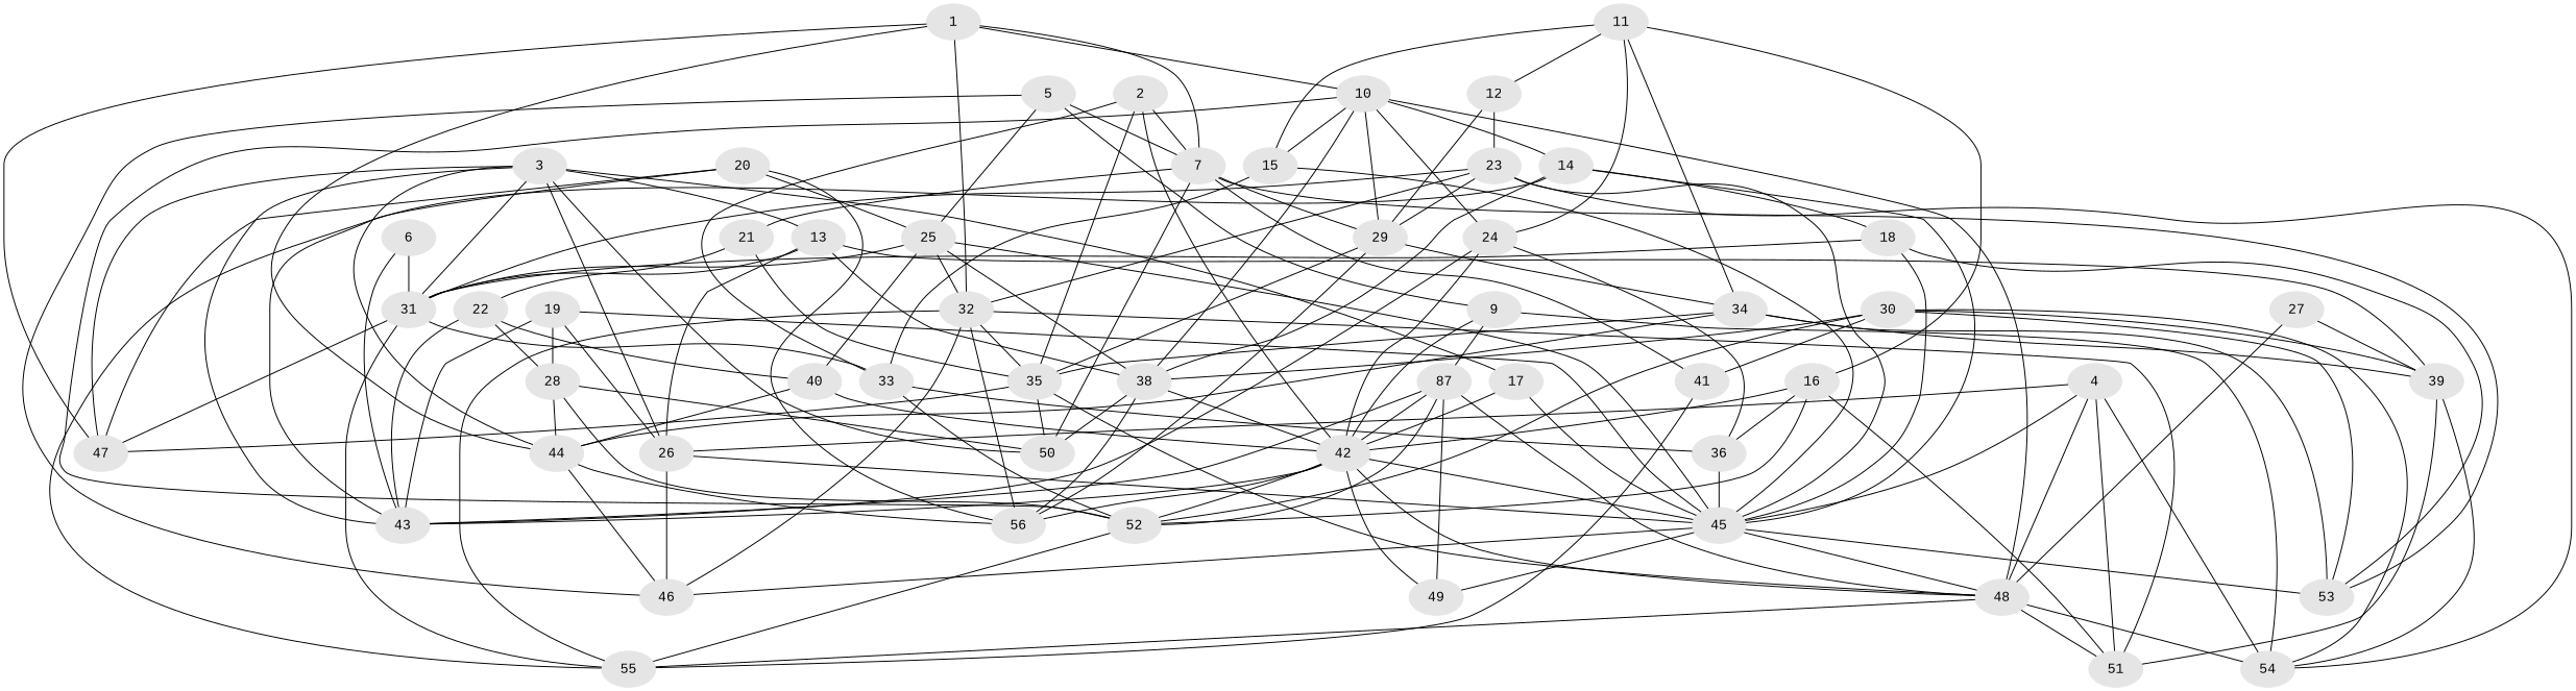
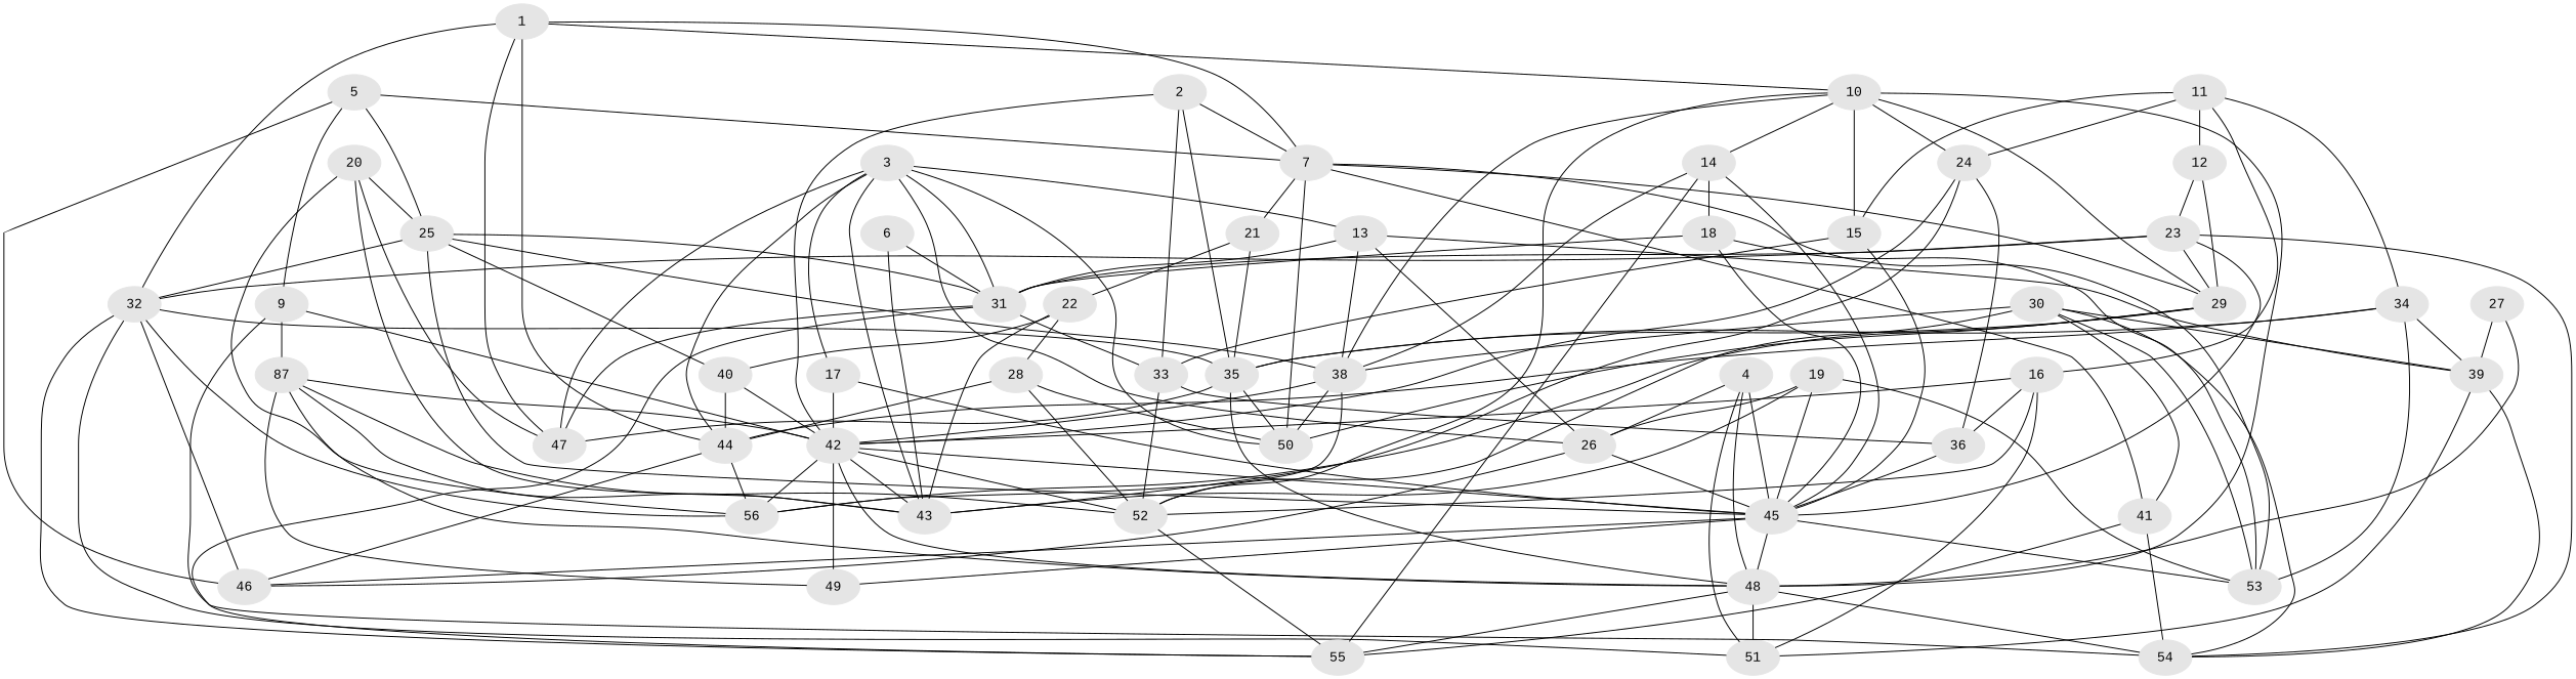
  graph {
    fontname="Liberation Mono"
    node [color=gray90 fontname="Liberation Mono" style=filled]
    edge [fontname="Liberation Mono" weight=1.0]
    1
    7
    10
    32
    44
    47
    50
    21
    29
    41
    53
    48
    38
    14
    15
    24
    52
    35
    51
    46
    55
    56
    2
    33
    42
    36
    43
    45
    49
    3
    13
    17
    26
    31
    39
    4
    54
    5
    9
    25
    n41 [label=87]
    40
    6
    22
    34
    18
    11
    12
    16
    23
    19
    20
    28
    27
    30
    1 -- 7
    1 -- 10
    1 -- 32
    1 -- 44
    1 -- 47
    7 -- 50 [weight=2.0]
    7 -- 21
    7 -- 29
    7 -- 41
    7 -- 53
    10 -- 29
    10 -- 48
    10 -- 38
    10 -- 14
    10 -- 15
    10 -- 24 [weight=2.0]
    10 -- 52
    32 -- 35
    32 -- 51
    32 -- 46
    32 -- 55
    32 -- 56
    44 -- 46
    44 -- 56
    21 -- 35
    21 -- 22
    29 -- 35
    29 -- 56
-   29 -- 34
+   29 -- 50
    41 -- 55
    48 -- 51
    48 -- 55
    48 -- 54 [weight=2.0]
    38 -- 50
    38 -- 56
    38 -- 42
    14 -- 38
    14 -- 55
    14 -- 45
    14 -- 18
    15 -- 33
    15 -- 45
    24 -- 42
    24 -- 36
    24 -- 43
    52 -- 55
    35 -- 47
    35 -- 50
    35 -- 48
    2 -- 7
    2 -- 35
    2 -- 33
    2 -- 42
    33 -- 52
    33 -- 36
    42 -- 48
    42 -- 52
    42 -- 56
    42 -- 43
    42 -- 45
    42 -- 49
    36 -- 45
    45 -- 53
    45 -- 48
    45 -- 46
    45 -- 49
    3 -- 44
    3 -- 47
    3 -- 50
    3 -- 43
    3 -- 13
    3 -- 17
    3 -- 26
    3 -- 31
    13 -- 38
    13 -- 26
    13 -- 31
    13 -- 39
    17 -- 42
    17 -- 45
    26 -- 46
    26 -- 45
    31 -- 47
    31 -- 55
    31 -- 33
    39 -- 51
    39 -- 54
    4 -- 48
    4 -- 51
    4 -- 45
    4 -- 26
-   4 -- 54
+   41 -- 54
    5 -- 7
    5 -- 46
    5 -- 9
    5 -- 25
    9 -- 42 [weight=2.0]
    9 -- 54
    9 -- n41
    25 -- 32
    25 -- 38
    25 -- 45
    25 -- 31
    25 -- 40
    n41 -- 48
    n41 -- 52
    n41 -- 42
    n41 -- 43
    n41 -- 49
    40 -- 44
    40 -- 42
    6 -- 43
    6 -- 31
    22 -- 43
    22 -- 40
    22 -- 28
    34 -- 44
    34 -- 53
    34 -- 35
    34 -- 39
    18 -- 53
    18 -- 45
    18 -- 31
    11 -- 15
    11 -- 24
    11 -- 34
    11 -- 12
    11 -- 16
    12 -- 29
    12 -- 23
    16 -- 52
    16 -- 51
    16 -- 42 [weight=2.0]
    16 -- 36
    23 -- 32
    23 -- 29
    23 -- 45
    23 -- 31
    23 -- 54
-   19 -- 28
+   19 -- 53
    19 -- 43
    19 -- 45
    19 -- 26
    20 -- 47
    20 -- 56
    20 -- 43
    20 -- 25
    28 -- 44
    28 -- 50
    28 -- 52
    27 -- 48
    27 -- 39
    30 -- 41
    30 -- 53
    30 -- 38
    30 -- 52
    30 -- 39
    30 -- 54
  }
